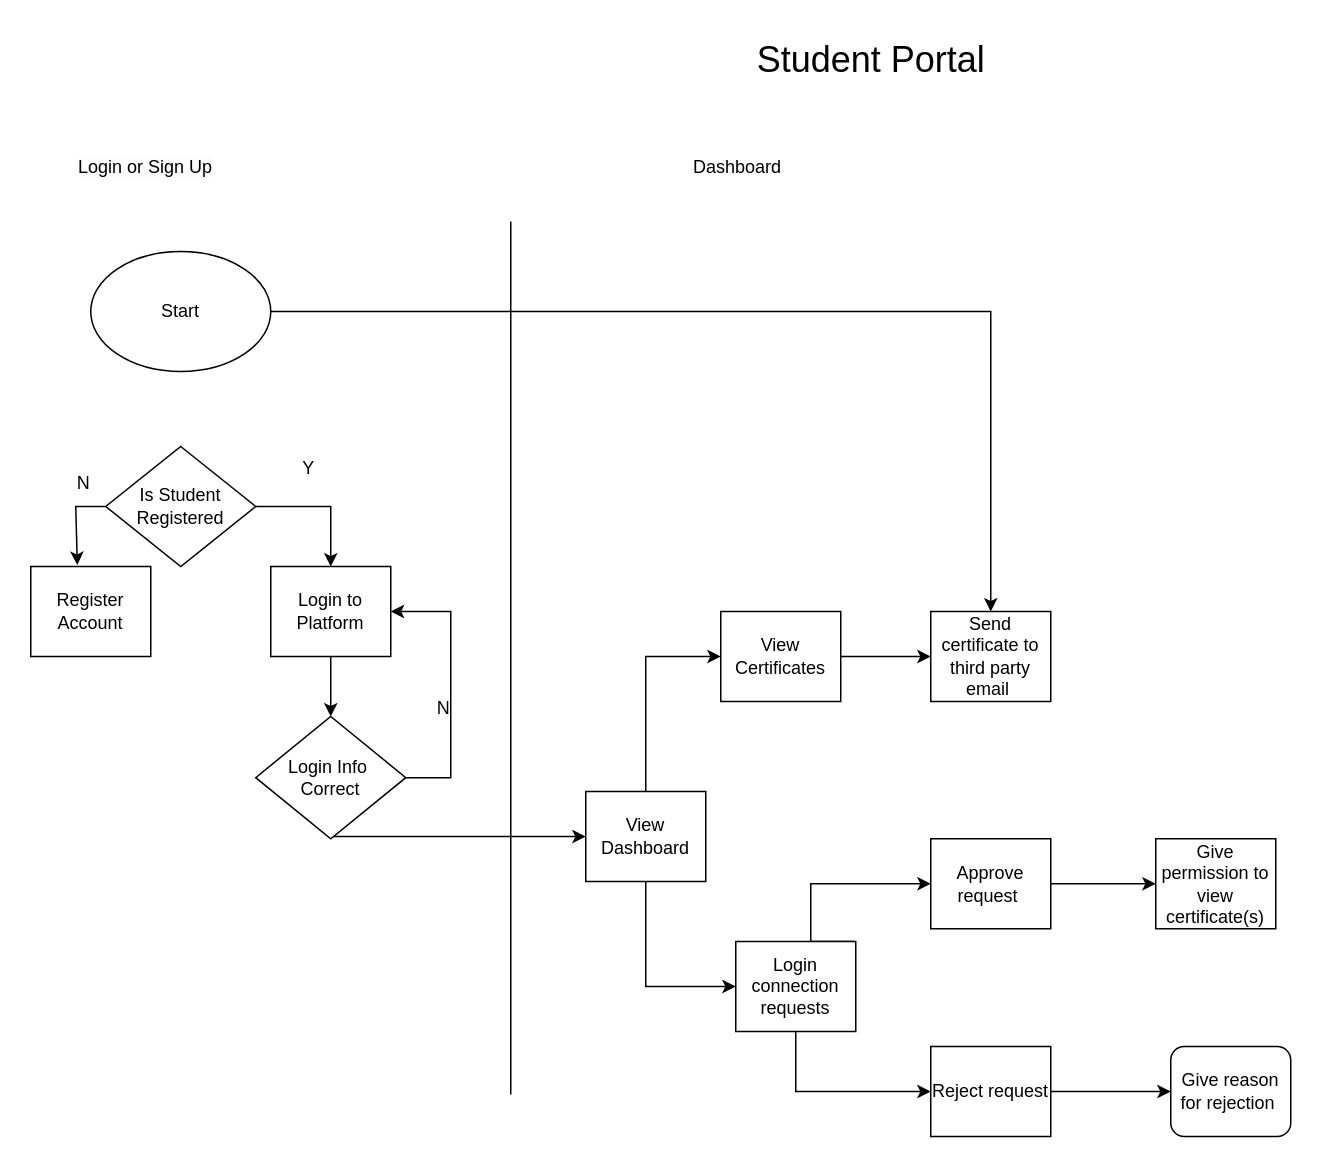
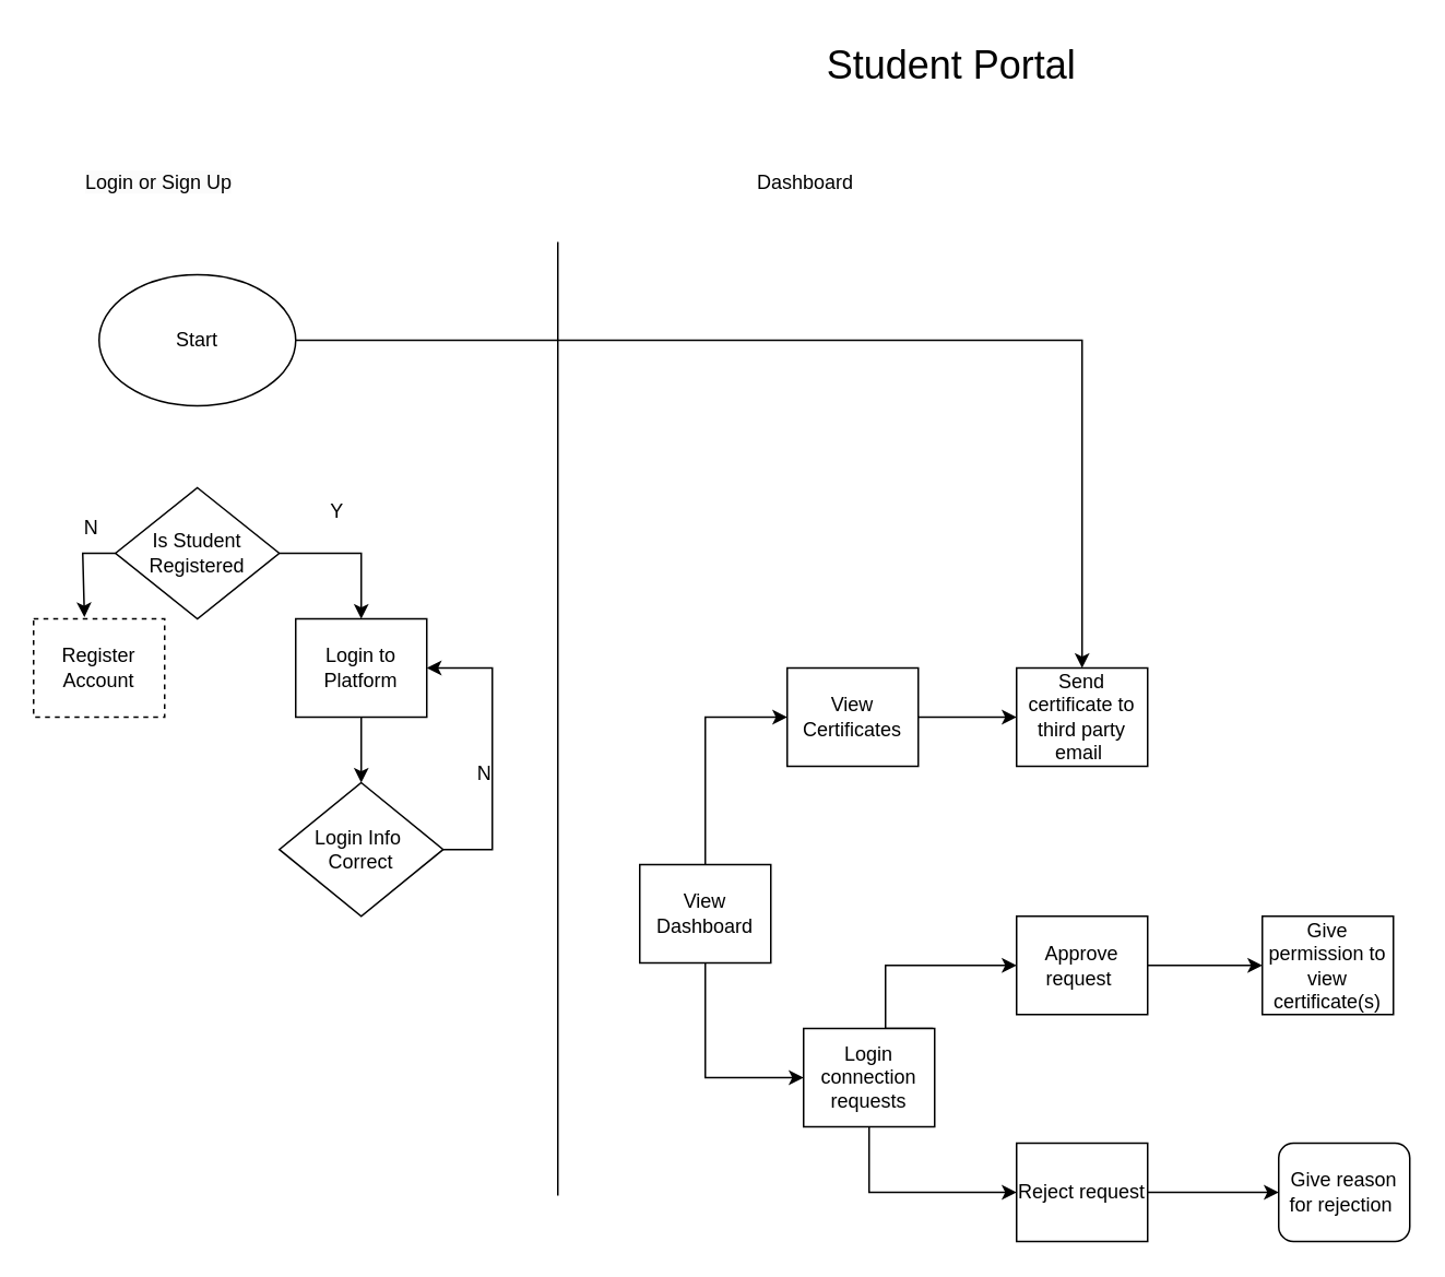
  <mxCell id="0" />
  <mxCell id="1" parent="0" />
  <mxCell id="2" value="&lt;font style=&quot;font-size: 24px;&quot;&gt;Student Portal&lt;/font&gt;" style="text;html=1;align=center;verticalAlign=middle;resizable=0;points=[];autosize=1;strokeColor=none;fillColor=none;" vertex="1" parent="1"><mxGeometry x="490" y="20" width="180" height="40" as="geometry" /></mxCell>
  <mxCell id="3" style="edgeStyle=orthogonalEdgeStyle;rounded=0;orthogonalLoop=1;jettySize=auto;html=1;" edge="1" parent="1" source="4" target="35"><mxGeometry relative="1" as="geometry" /></mxCell>
  <mxCell id="4" value="Start" style="ellipse;whiteSpace=wrap;html=1;" vertex="1" parent="1"><mxGeometry x="60" y="167" width="120" height="80" as="geometry" /></mxCell>
  <mxCell id="5" style="edgeStyle=orthogonalEdgeStyle;rounded=0;orthogonalLoop=1;jettySize=auto;html=1;entryX=0.388;entryY=-0.017;entryDx=0;entryDy=0;entryPerimeter=0;" edge="1" parent="1" source="7" target="12"><mxGeometry relative="1" as="geometry"><mxPoint x="50" y="377" as="targetPoint" /><Array as="points"><mxPoint x="50" y="337" /></Array></mxGeometry></mxCell>
  <mxCell id="6" style="edgeStyle=orthogonalEdgeStyle;rounded=0;orthogonalLoop=1;jettySize=auto;html=1;entryX=0.5;entryY=0;entryDx=0;entryDy=0;" edge="1" parent="1" source="7" target="15"><mxGeometry relative="1" as="geometry" /></mxCell>
  <mxCell id="7" value="Is Student Registered" style="rhombus;whiteSpace=wrap;html=1;" vertex="1" parent="1"><mxGeometry x="70" y="297" width="100" height="80" as="geometry" /></mxCell>
  <mxCell id="8" style="edgeStyle=orthogonalEdgeStyle;rounded=0;orthogonalLoop=1;jettySize=auto;html=1;entryX=1;entryY=0.5;entryDx=0;entryDy=0;exitX=1;exitY=0.5;exitDx=0;exitDy=0;" edge="1" parent="1" source="10" target="15"><mxGeometry relative="1" as="geometry"><mxPoint x="330" y="397" as="targetPoint" /><mxPoint x="320" y="507.75" as="sourcePoint" /><Array as="points"><mxPoint x="300" y="518" /><mxPoint x="300" y="407" /></Array></mxGeometry></mxCell>
- <mxCell id="9" style="edgeStyle=orthogonalEdgeStyle;rounded=0;orthogonalLoop=1;jettySize=auto;html=1;" edge="1" parent="1" source="10" target="23"><mxGeometry relative="1" as="geometry"><Array as="points"><mxPoint x="370" y="557" /><mxPoint x="370" y="557" /></Array></mxGeometry></mxCell>
  <mxCell id="10" value="Login Info&amp;nbsp;&lt;div&gt;Correct&lt;/div&gt;" style="rhombus;whiteSpace=wrap;html=1;" vertex="1" parent="1"><mxGeometry x="170" y="477" width="100" height="81.5" as="geometry" /></mxCell>
  <mxCell id="11" style="edgeStyle=orthogonalEdgeStyle;rounded=0;orthogonalLoop=1;jettySize=auto;html=1;" edge="1" parent="1"><mxGeometry relative="1" as="geometry"><mxPoint x="515" y="237" as="targetPoint" /><mxPoint x="515" y="237" as="sourcePoint" /></mxGeometry></mxCell>
- <mxCell id="12" value="Register Account" style="rounded=0;whiteSpace=wrap;html=1;" vertex="1" parent="1"><mxGeometry x="20" y="377" width="80" height="60" as="geometry" /></mxCell>
+ <mxCell id="12" value="Register Account" style="rounded=0;whiteSpace=wrap;html=1;dashed=1;" vertex="1" parent="1"><mxGeometry x="20" y="377" width="80" height="60" as="geometry" /></mxCell>
  <mxCell id="13" value="&lt;span style=&quot;color: rgb(0, 0, 0); font-family: Helvetica; font-size: 12px; font-style: normal; font-variant-ligatures: normal; font-variant-caps: normal; font-weight: 400; letter-spacing: normal; orphans: 2; text-align: center; text-indent: 0px; text-transform: none; widows: 2; word-spacing: 0px; -webkit-text-stroke-width: 0px; white-space: normal; background-color: rgb(251, 251, 251); text-decoration-thickness: initial; text-decoration-style: initial; text-decoration-color: initial; display: inline !important; float: none;&quot;&gt;Login or Sign Up&lt;/span&gt;" style="text;whiteSpace=wrap;html=1;" vertex="1" parent="1"><mxGeometry x="50" y="97" width="330" height="40" as="geometry" /></mxCell>
  <mxCell id="14" style="edgeStyle=orthogonalEdgeStyle;rounded=0;orthogonalLoop=1;jettySize=auto;html=1;entryX=0.5;entryY=0;entryDx=0;entryDy=0;" edge="1" parent="1" source="15" target="10"><mxGeometry relative="1" as="geometry" /></mxCell>
  <mxCell id="15" value="Login to Platform" style="rounded=0;whiteSpace=wrap;html=1;" vertex="1" parent="1"><mxGeometry y="377" width="80" height="60" as="geometry" x="180" /></mxCell>
  <mxCell id="16" value="N" style="text;html=1;align=center;verticalAlign=middle;resizable=0;points=[];autosize=1;strokeColor=none;fillColor=none;" vertex="1" parent="1"><mxGeometry x="40" y="307" width="30" height="30" as="geometry" /></mxCell>
  <mxCell id="17" value="N" style="text;html=1;align=center;verticalAlign=middle;resizable=0;points=[];autosize=1;strokeColor=none;fillColor=none;" vertex="1" parent="1"><mxGeometry x="280" y="457" width="30" height="30" as="geometry" /></mxCell>
  <mxCell id="18" value="Y" style="text;html=1;align=center;verticalAlign=middle;resizable=0;points=[];autosize=1;strokeColor=none;fillColor=none;" vertex="1" parent="1"><mxGeometry x="190" y="297" width="30" height="30" as="geometry" /></mxCell>
  <mxCell id="19" value="" style="endArrow=none;html=1;rounded=0;" edge="1" parent="1"><mxGeometry width="50" height="50" relative="1" as="geometry"><mxPoint x="340" y="729" as="sourcePoint" /><mxPoint x="340" y="147" as="targetPoint" /></mxGeometry></mxCell>
  <mxCell id="20" value="&lt;div style=&quot;text-align: center;&quot;&gt;&lt;span style=&quot;background-color: initial;&quot;&gt;Dashboard&lt;/span&gt;&lt;/div&gt;" style="text;whiteSpace=wrap;html=1;" vertex="1" parent="1"><mxGeometry x="460" y="97" width="330" height="40" as="geometry" /></mxCell>
  <mxCell id="21" style="edgeStyle=orthogonalEdgeStyle;rounded=0;orthogonalLoop=1;jettySize=auto;html=1;entryX=0;entryY=0.5;entryDx=0;entryDy=0;" edge="1" parent="1" source="23" target="25"><mxGeometry relative="1" as="geometry"><mxPoint x="470" y="437" as="targetPoint" /><Array as="points"><mxPoint x="430" y="437" /></Array></mxGeometry></mxCell>
  <mxCell id="22" style="edgeStyle=orthogonalEdgeStyle;rounded=0;orthogonalLoop=1;jettySize=auto;html=1;entryX=0;entryY=0.5;entryDx=0;entryDy=0;" edge="1" parent="1" target="28"><mxGeometry relative="1" as="geometry"><mxPoint x="410" y="577" as="sourcePoint" /><mxPoint x="430" y="677" as="targetPoint" /><Array as="points"><mxPoint x="410" y="578" /><mxPoint x="430" y="578" /><mxPoint x="430" y="657" /></Array></mxGeometry></mxCell>
  <mxCell id="23" value="View Dashboard" style="rounded=0;whiteSpace=wrap;html=1;" vertex="1" parent="1"><mxGeometry x="390" y="527" width="80" height="60" as="geometry" /></mxCell>
  <mxCell id="24" style="edgeStyle=orthogonalEdgeStyle;rounded=0;orthogonalLoop=1;jettySize=auto;html=1;exitX=1;exitY=0.5;exitDx=0;exitDy=0;entryX=0;entryY=0.5;entryDx=0;entryDy=0;" edge="1" parent="1" source="25" target="35"><mxGeometry relative="1" as="geometry" /></mxCell>
  <mxCell id="25" value="View Certificates" style="rounded=0;whiteSpace=wrap;html=1;" vertex="1" parent="1"><mxGeometry x="480" y="407" width="80" height="60" as="geometry" /></mxCell>
  <mxCell id="26" style="edgeStyle=orthogonalEdgeStyle;rounded=0;orthogonalLoop=1;jettySize=auto;html=1;entryX=0;entryY=0.5;entryDx=0;entryDy=0;" edge="1" parent="1" target="30"><mxGeometry relative="1" as="geometry"><mxPoint x="569" y="627" as="sourcePoint" /><mxPoint x="619" y="558.5" as="targetPoint" /><Array as="points"><mxPoint x="540" y="627" /><mxPoint x="540" y="589" /></Array></mxGeometry></mxCell>
  <mxCell id="27" style="edgeStyle=orthogonalEdgeStyle;rounded=0;orthogonalLoop=1;jettySize=auto;html=1;entryX=0;entryY=0.5;entryDx=0;entryDy=0;" edge="1" parent="1" source="28" target="32"><mxGeometry relative="1" as="geometry"><Array as="points"><mxPoint x="530" y="727" /></Array></mxGeometry></mxCell>
  <mxCell id="28" value="Login connection requests" style="rounded=0;whiteSpace=wrap;html=1;" vertex="1" parent="1"><mxGeometry x="490" y="627" width="80" height="60" as="geometry" /></mxCell>
  <mxCell id="29" style="edgeStyle=orthogonalEdgeStyle;rounded=0;orthogonalLoop=1;jettySize=auto;html=1;" edge="1" parent="1" source="30" target="33"><mxGeometry relative="1" as="geometry" /></mxCell>
  <mxCell id="30" value="Approve request&amp;nbsp;" style="rounded=0;whiteSpace=wrap;html=1;" vertex="1" parent="1"><mxGeometry x="620" y="558.5" width="80" height="60" as="geometry" /></mxCell>
  <mxCell id="31" style="edgeStyle=orthogonalEdgeStyle;rounded=0;orthogonalLoop=1;jettySize=auto;html=1;entryX=0;entryY=0.5;entryDx=0;entryDy=0;" edge="1" parent="1" source="32" target="34"><mxGeometry relative="1" as="geometry" /></mxCell>
  <mxCell id="32" value="Reject request" style="rounded=0;whiteSpace=wrap;html=1;" vertex="1" parent="1"><mxGeometry x="620" y="697" width="80" height="60" as="geometry" /></mxCell>
  <mxCell id="33" value="Give permission to view certificate(s)" style="rounded=0;whiteSpace=wrap;html=1;" vertex="1" parent="1"><mxGeometry x="770" y="558.5" width="80" height="60" as="geometry" /></mxCell>
  <mxCell id="34" value="Give reason for rejection&amp;nbsp;" style="whiteSpace=wrap;html=1;rounded=1;" vertex="1" parent="1"><mxGeometry x="780" y="697" width="80" height="60" as="geometry" /></mxCell>
  <mxCell id="35" value="Send certificate to third party email&amp;nbsp;" style="rounded=0;whiteSpace=wrap;html=1;" vertex="1" parent="1"><mxGeometry x="620" y="407" width="80" height="60" as="geometry" /></mxCell>
